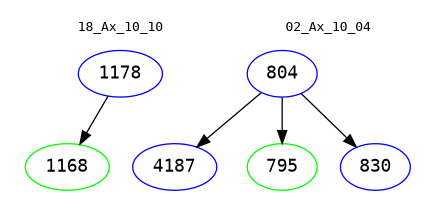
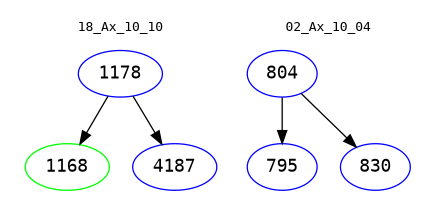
  digraph {
    fontname="DejaVu Sans Mono"
    node [color=blue fontname="DejaVu Sans Mono"]
    edge [color=black fontname="DejaVu Sans Mono"]
    n1 [label=1178]
    n2 [color=green label=1168]
    n3 [label=4187]
    n4 [label=804]
-   n5 [color=green label=795]
+   n5 [label=795]
    n6 [label=830]
    subgraph cluster_1 {
      color=white
      fontsize=10
      label="18_Ax_10_10"
      n1
      n2
      n3
    }
    subgraph cluster_2 {
      color=white
      fontsize=10
      label="02_Ax_10_04"
      n4
      n5
      n6
    }
    n1 -> n2
-   n4 -> n3
+   n1 -> n3
    n4 -> n5
    n4 -> n6
  }
